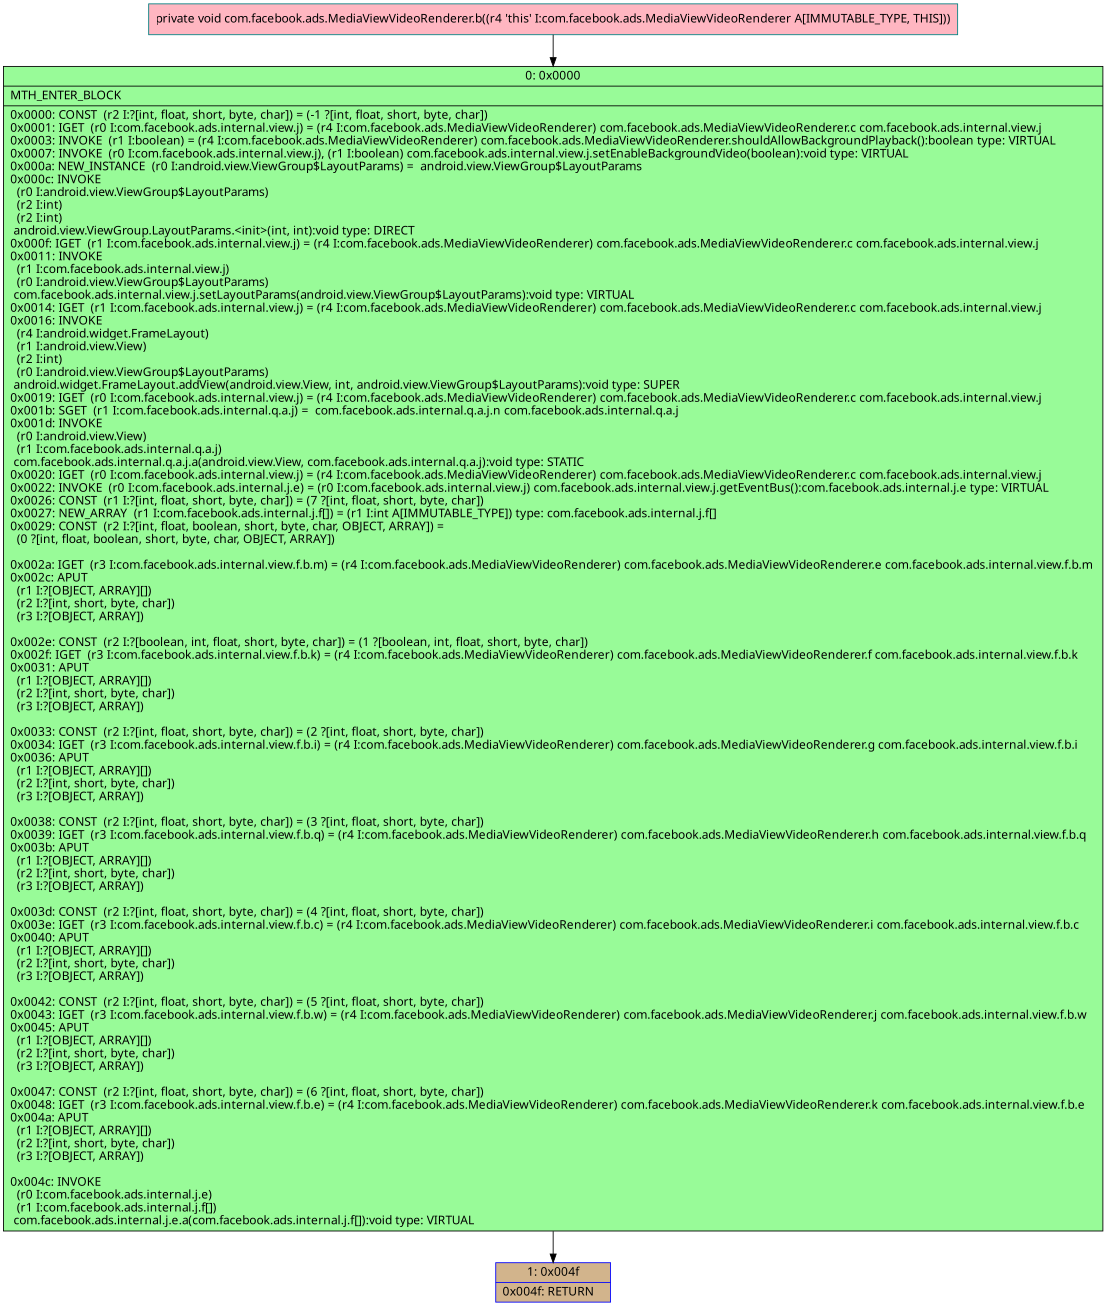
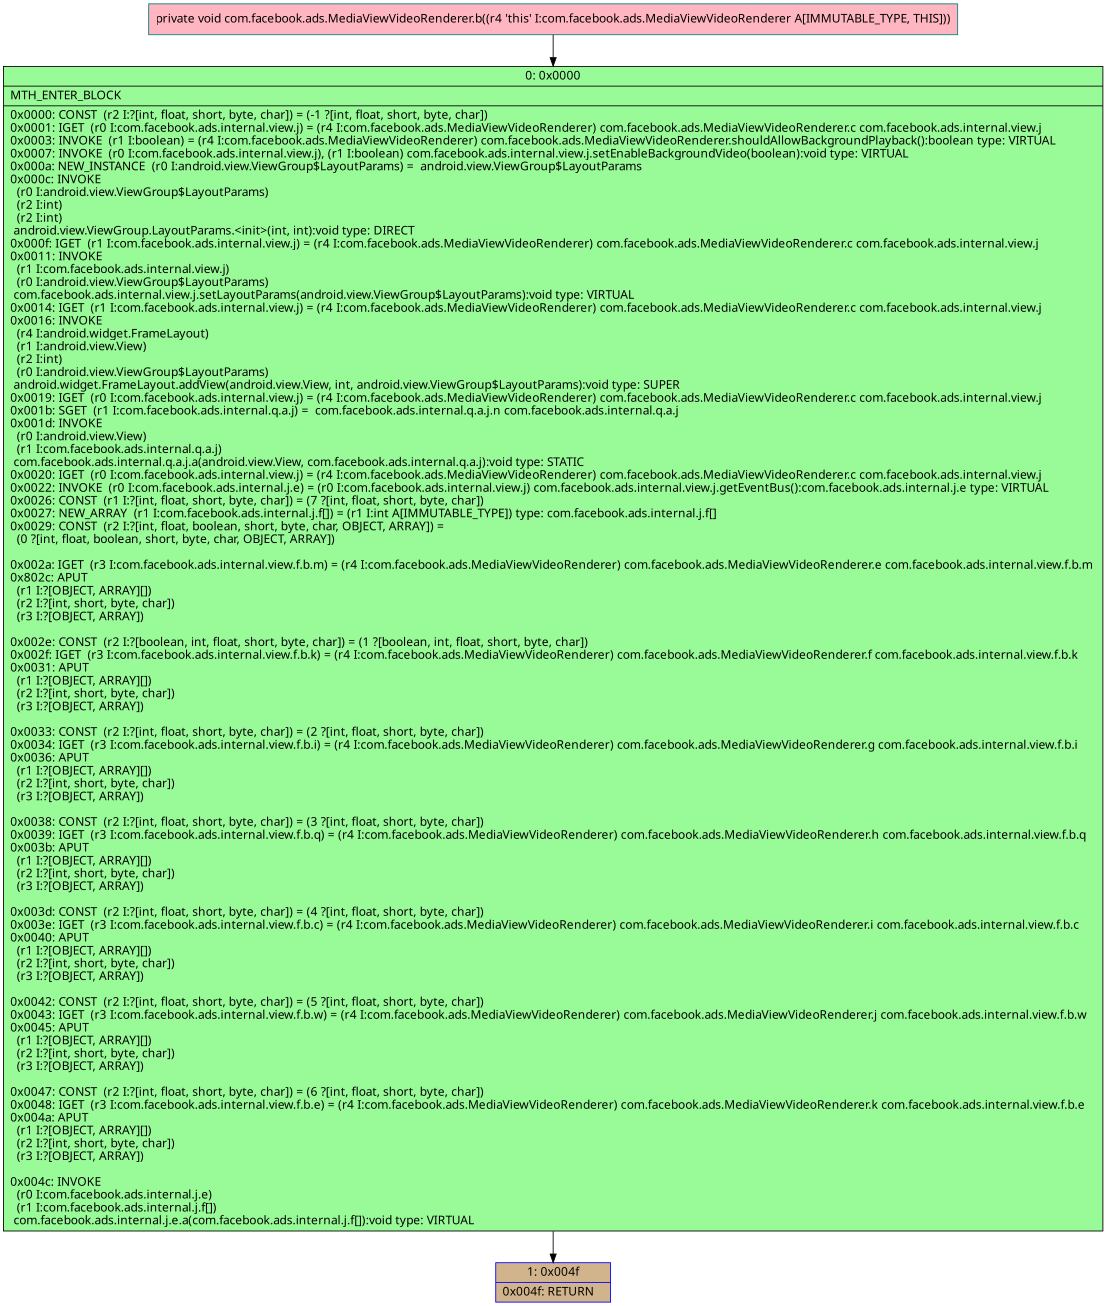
  digraph {
    fontname="Noto Sans"
    node [shape=record style=filled fontname="Noto Sans"]
    edge [fontname="Noto Sans"]
-   n1 [label="{0\:\ 0x0000|MTH_ENTER_BLOCK\l|0x0000: CONST  (r2 I:?[int, float, short, byte, char]) = (\-1 ?[int, float, short, byte, char]) \l0x0001: IGET  (r0 I:com.facebook.ads.internal.view.j) = (r4 I:com.facebook.ads.MediaViewVideoRenderer) com.facebook.ads.MediaViewVideoRenderer.c com.facebook.ads.internal.view.j \l0x0003: INVOKE  (r1 I:boolean) = (r4 I:com.facebook.ads.MediaViewVideoRenderer) com.facebook.ads.MediaViewVideoRenderer.shouldAllowBackgroundPlayback():boolean type: VIRTUAL \l0x0007: INVOKE  (r0 I:com.facebook.ads.internal.view.j), (r1 I:boolean) com.facebook.ads.internal.view.j.setEnableBackgroundVideo(boolean):void type: VIRTUAL \l0x000a: NEW_INSTANCE  (r0 I:android.view.ViewGroup$LayoutParams) =  android.view.ViewGroup$LayoutParams \l0x000c: INVOKE  \l  (r0 I:android.view.ViewGroup$LayoutParams)\l  (r2 I:int)\l  (r2 I:int)\l android.view.ViewGroup.LayoutParams.\<init\>(int, int):void type: DIRECT \l0x000f: IGET  (r1 I:com.facebook.ads.internal.view.j) = (r4 I:com.facebook.ads.MediaViewVideoRenderer) com.facebook.ads.MediaViewVideoRenderer.c com.facebook.ads.internal.view.j \l0x0011: INVOKE  \l  (r1 I:com.facebook.ads.internal.view.j)\l  (r0 I:android.view.ViewGroup$LayoutParams)\l com.facebook.ads.internal.view.j.setLayoutParams(android.view.ViewGroup$LayoutParams):void type: VIRTUAL \l0x0014: IGET  (r1 I:com.facebook.ads.internal.view.j) = (r4 I:com.facebook.ads.MediaViewVideoRenderer) com.facebook.ads.MediaViewVideoRenderer.c com.facebook.ads.internal.view.j \l0x0016: INVOKE  \l  (r4 I:android.widget.FrameLayout)\l  (r1 I:android.view.View)\l  (r2 I:int)\l  (r0 I:android.view.ViewGroup$LayoutParams)\l android.widget.FrameLayout.addView(android.view.View, int, android.view.ViewGroup$LayoutParams):void type: SUPER \l0x0019: IGET  (r0 I:com.facebook.ads.internal.view.j) = (r4 I:com.facebook.ads.MediaViewVideoRenderer) com.facebook.ads.MediaViewVideoRenderer.c com.facebook.ads.internal.view.j \l0x001b: SGET  (r1 I:com.facebook.ads.internal.q.a.j) =  com.facebook.ads.internal.q.a.j.n com.facebook.ads.internal.q.a.j \l0x001d: INVOKE  \l  (r0 I:android.view.View)\l  (r1 I:com.facebook.ads.internal.q.a.j)\l com.facebook.ads.internal.q.a.j.a(android.view.View, com.facebook.ads.internal.q.a.j):void type: STATIC \l0x0020: IGET  (r0 I:com.facebook.ads.internal.view.j) = (r4 I:com.facebook.ads.MediaViewVideoRenderer) com.facebook.ads.MediaViewVideoRenderer.c com.facebook.ads.internal.view.j \l0x0022: INVOKE  (r0 I:com.facebook.ads.internal.j.e) = (r0 I:com.facebook.ads.internal.view.j) com.facebook.ads.internal.view.j.getEventBus():com.facebook.ads.internal.j.e type: VIRTUAL \l0x0026: CONST  (r1 I:?[int, float, short, byte, char]) = (7 ?[int, float, short, byte, char]) \l0x0027: NEW_ARRAY  (r1 I:com.facebook.ads.internal.j.f[]) = (r1 I:int A[IMMUTABLE_TYPE]) type: com.facebook.ads.internal.j.f[] \l0x0029: CONST  (r2 I:?[int, float, boolean, short, byte, char, OBJECT, ARRAY]) = \l  (0 ?[int, float, boolean, short, byte, char, OBJECT, ARRAY])\l \l0x002a: IGET  (r3 I:com.facebook.ads.internal.view.f.b.m) = (r4 I:com.facebook.ads.MediaViewVideoRenderer) com.facebook.ads.MediaViewVideoRenderer.e com.facebook.ads.internal.view.f.b.m \l0x002c: APUT  \l  (r1 I:?[OBJECT, ARRAY][])\l  (r2 I:?[int, short, byte, char])\l  (r3 I:?[OBJECT, ARRAY])\l \l0x002e: CONST  (r2 I:?[boolean, int, float, short, byte, char]) = (1 ?[boolean, int, float, short, byte, char]) \l0x002f: IGET  (r3 I:com.facebook.ads.internal.view.f.b.k) = (r4 I:com.facebook.ads.MediaViewVideoRenderer) com.facebook.ads.MediaViewVideoRenderer.f com.facebook.ads.internal.view.f.b.k \l0x0031: APUT  \l  (r1 I:?[OBJECT, ARRAY][])\l  (r2 I:?[int, short, byte, char])\l  (r3 I:?[OBJECT, ARRAY])\l \l0x0033: CONST  (r2 I:?[int, float, short, byte, char]) = (2 ?[int, float, short, byte, char]) \l0x0034: IGET  (r3 I:com.facebook.ads.internal.view.f.b.i) = (r4 I:com.facebook.ads.MediaViewVideoRenderer) com.facebook.ads.MediaViewVideoRenderer.g com.facebook.ads.internal.view.f.b.i \l0x0036: APUT  \l  (r1 I:?[OBJECT, ARRAY][])\l  (r2 I:?[int, short, byte, char])\l  (r3 I:?[OBJECT, ARRAY])\l \l0x0038: CONST  (r2 I:?[int, float, short, byte, char]) = (3 ?[int, float, short, byte, char]) \l0x0039: IGET  (r3 I:com.facebook.ads.internal.view.f.b.q) = (r4 I:com.facebook.ads.MediaViewVideoRenderer) com.facebook.ads.MediaViewVideoRenderer.h com.facebook.ads.internal.view.f.b.q \l0x003b: APUT  \l  (r1 I:?[OBJECT, ARRAY][])\l  (r2 I:?[int, short, byte, char])\l  (r3 I:?[OBJECT, ARRAY])\l \l0x003d: CONST  (r2 I:?[int, float, short, byte, char]) = (4 ?[int, float, short, byte, char]) \l0x003e: IGET  (r3 I:com.facebook.ads.internal.view.f.b.c) = (r4 I:com.facebook.ads.MediaViewVideoRenderer) com.facebook.ads.MediaViewVideoRenderer.i com.facebook.ads.internal.view.f.b.c \l0x0040: APUT  \l  (r1 I:?[OBJECT, ARRAY][])\l  (r2 I:?[int, short, byte, char])\l  (r3 I:?[OBJECT, ARRAY])\l \l0x0042: CONST  (r2 I:?[int, float, short, byte, char]) = (5 ?[int, float, short, byte, char]) \l0x0043: IGET  (r3 I:com.facebook.ads.internal.view.f.b.w) = (r4 I:com.facebook.ads.MediaViewVideoRenderer) com.facebook.ads.MediaViewVideoRenderer.j com.facebook.ads.internal.view.f.b.w \l0x0045: APUT  \l  (r1 I:?[OBJECT, ARRAY][])\l  (r2 I:?[int, short, byte, char])\l  (r3 I:?[OBJECT, ARRAY])\l \l0x0047: CONST  (r2 I:?[int, float, short, byte, char]) = (6 ?[int, float, short, byte, char]) \l0x0048: IGET  (r3 I:com.facebook.ads.internal.view.f.b.e) = (r4 I:com.facebook.ads.MediaViewVideoRenderer) com.facebook.ads.MediaViewVideoRenderer.k com.facebook.ads.internal.view.f.b.e \l0x004a: APUT  \l  (r1 I:?[OBJECT, ARRAY][])\l  (r2 I:?[int, short, byte, char])\l  (r3 I:?[OBJECT, ARRAY])\l \l0x004c: INVOKE  \l  (r0 I:com.facebook.ads.internal.j.e)\l  (r1 I:com.facebook.ads.internal.j.f[])\l com.facebook.ads.internal.j.e.a(com.facebook.ads.internal.j.f[]):void type: VIRTUAL \l}" fillcolor=palegreen color=black]
+   n1 [label="{0\:\ 0x0000|MTH_ENTER_BLOCK\l|0x0000: CONST  (r2 I:?[int, float, short, byte, char]) = (\-1 ?[int, float, short, byte, char]) \l0x0001: IGET  (r0 I:com.facebook.ads.internal.view.j) = (r4 I:com.facebook.ads.MediaViewVideoRenderer) com.facebook.ads.MediaViewVideoRenderer.c com.facebook.ads.internal.view.j \l0x0003: INVOKE  (r1 I:boolean) = (r4 I:com.facebook.ads.MediaViewVideoRenderer) com.facebook.ads.MediaViewVideoRenderer.shouldAllowBackgroundPlayback():boolean type: VIRTUAL \l0x0007: INVOKE  (r0 I:com.facebook.ads.internal.view.j), (r1 I:boolean) com.facebook.ads.internal.view.j.setEnableBackgroundVideo(boolean):void type: VIRTUAL \l0x000a: NEW_INSTANCE  (r0 I:android.view.ViewGroup$LayoutParams) =  android.view.ViewGroup$LayoutParams \l0x000c: INVOKE  \l  (r0 I:android.view.ViewGroup$LayoutParams)\l  (r2 I:int)\l  (r2 I:int)\l android.view.ViewGroup.LayoutParams.\<init\>(int, int):void type: DIRECT \l0x000f: IGET  (r1 I:com.facebook.ads.internal.view.j) = (r4 I:com.facebook.ads.MediaViewVideoRenderer) com.facebook.ads.MediaViewVideoRenderer.c com.facebook.ads.internal.view.j \l0x0011: INVOKE  \l  (r1 I:com.facebook.ads.internal.view.j)\l  (r0 I:android.view.ViewGroup$LayoutParams)\l com.facebook.ads.internal.view.j.setLayoutParams(android.view.ViewGroup$LayoutParams):void type: VIRTUAL \l0x0014: IGET  (r1 I:com.facebook.ads.internal.view.j) = (r4 I:com.facebook.ads.MediaViewVideoRenderer) com.facebook.ads.MediaViewVideoRenderer.c com.facebook.ads.internal.view.j \l0x0016: INVOKE  \l  (r4 I:android.widget.FrameLayout)\l  (r1 I:android.view.View)\l  (r2 I:int)\l  (r0 I:android.view.ViewGroup$LayoutParams)\l android.widget.FrameLayout.addView(android.view.View, int, android.view.ViewGroup$LayoutParams):void type: SUPER \l0x0019: IGET  (r0 I:com.facebook.ads.internal.view.j) = (r4 I:com.facebook.ads.MediaViewVideoRenderer) com.facebook.ads.MediaViewVideoRenderer.c com.facebook.ads.internal.view.j \l0x001b: SGET  (r1 I:com.facebook.ads.internal.q.a.j) =  com.facebook.ads.internal.q.a.j.n com.facebook.ads.internal.q.a.j \l0x001d: INVOKE  \l  (r0 I:android.view.View)\l  (r1 I:com.facebook.ads.internal.q.a.j)\l com.facebook.ads.internal.q.a.j.a(android.view.View, com.facebook.ads.internal.q.a.j):void type: STATIC \l0x0020: IGET  (r0 I:com.facebook.ads.internal.view.j) = (r4 I:com.facebook.ads.MediaViewVideoRenderer) com.facebook.ads.MediaViewVideoRenderer.c com.facebook.ads.internal.view.j \l0x0022: INVOKE  (r0 I:com.facebook.ads.internal.j.e) = (r0 I:com.facebook.ads.internal.view.j) com.facebook.ads.internal.view.j.getEventBus():com.facebook.ads.internal.j.e type: VIRTUAL \l0x0026: CONST  (r1 I:?[int, float, short, byte, char]) = (7 ?[int, float, short, byte, char]) \l0x0027: NEW_ARRAY  (r1 I:com.facebook.ads.internal.j.f[]) = (r1 I:int A[IMMUTABLE_TYPE]) type: com.facebook.ads.internal.j.f[] \l0x0029: CONST  (r2 I:?[int, float, boolean, short, byte, char, OBJECT, ARRAY]) = \l  (0 ?[int, float, boolean, short, byte, char, OBJECT, ARRAY])\l \l0x002a: IGET  (r3 I:com.facebook.ads.internal.view.f.b.m) = (r4 I:com.facebook.ads.MediaViewVideoRenderer) com.facebook.ads.MediaViewVideoRenderer.e com.facebook.ads.internal.view.f.b.m \l0x802c: APUT  \l  (r1 I:?[OBJECT, ARRAY][])\l  (r2 I:?[int, short, byte, char])\l  (r3 I:?[OBJECT, ARRAY])\l \l0x002e: CONST  (r2 I:?[boolean, int, float, short, byte, char]) = (1 ?[boolean, int, float, short, byte, char]) \l0x002f: IGET  (r3 I:com.facebook.ads.internal.view.f.b.k) = (r4 I:com.facebook.ads.MediaViewVideoRenderer) com.facebook.ads.MediaViewVideoRenderer.f com.facebook.ads.internal.view.f.b.k \l0x0031: APUT  \l  (r1 I:?[OBJECT, ARRAY][])\l  (r2 I:?[int, short, byte, char])\l  (r3 I:?[OBJECT, ARRAY])\l \l0x0033: CONST  (r2 I:?[int, float, short, byte, char]) = (2 ?[int, float, short, byte, char]) \l0x0034: IGET  (r3 I:com.facebook.ads.internal.view.f.b.i) = (r4 I:com.facebook.ads.MediaViewVideoRenderer) com.facebook.ads.MediaViewVideoRenderer.g com.facebook.ads.internal.view.f.b.i \l0x0036: APUT  \l  (r1 I:?[OBJECT, ARRAY][])\l  (r2 I:?[int, short, byte, char])\l  (r3 I:?[OBJECT, ARRAY])\l \l0x0038: CONST  (r2 I:?[int, float, short, byte, char]) = (3 ?[int, float, short, byte, char]) \l0x0039: IGET  (r3 I:com.facebook.ads.internal.view.f.b.q) = (r4 I:com.facebook.ads.MediaViewVideoRenderer) com.facebook.ads.MediaViewVideoRenderer.h com.facebook.ads.internal.view.f.b.q \l0x003b: APUT  \l  (r1 I:?[OBJECT, ARRAY][])\l  (r2 I:?[int, short, byte, char])\l  (r3 I:?[OBJECT, ARRAY])\l \l0x003d: CONST  (r2 I:?[int, float, short, byte, char]) = (4 ?[int, float, short, byte, char]) \l0x003e: IGET  (r3 I:com.facebook.ads.internal.view.f.b.c) = (r4 I:com.facebook.ads.MediaViewVideoRenderer) com.facebook.ads.MediaViewVideoRenderer.i com.facebook.ads.internal.view.f.b.c \l0x0040: APUT  \l  (r1 I:?[OBJECT, ARRAY][])\l  (r2 I:?[int, short, byte, char])\l  (r3 I:?[OBJECT, ARRAY])\l \l0x0042: CONST  (r2 I:?[int, float, short, byte, char]) = (5 ?[int, float, short, byte, char]) \l0x0043: IGET  (r3 I:com.facebook.ads.internal.view.f.b.w) = (r4 I:com.facebook.ads.MediaViewVideoRenderer) com.facebook.ads.MediaViewVideoRenderer.j com.facebook.ads.internal.view.f.b.w \l0x0045: APUT  \l  (r1 I:?[OBJECT, ARRAY][])\l  (r2 I:?[int, short, byte, char])\l  (r3 I:?[OBJECT, ARRAY])\l \l0x0047: CONST  (r2 I:?[int, float, short, byte, char]) = (6 ?[int, float, short, byte, char]) \l0x0048: IGET  (r3 I:com.facebook.ads.internal.view.f.b.e) = (r4 I:com.facebook.ads.MediaViewVideoRenderer) com.facebook.ads.MediaViewVideoRenderer.k com.facebook.ads.internal.view.f.b.e \l0x004a: APUT  \l  (r1 I:?[OBJECT, ARRAY][])\l  (r2 I:?[int, short, byte, char])\l  (r3 I:?[OBJECT, ARRAY])\l \l0x004c: INVOKE  \l  (r0 I:com.facebook.ads.internal.j.e)\l  (r1 I:com.facebook.ads.internal.j.f[])\l com.facebook.ads.internal.j.e.a(com.facebook.ads.internal.j.f[]):void type: VIRTUAL \l}" fillcolor=palegreen color=black]
    n2 [label="{1\:\ 0x004f|0x004f: RETURN   \l}" fillcolor=tan color=blue]
    n3 [label="{private void com.facebook.ads.MediaViewVideoRenderer.b((r4 'this' I:com.facebook.ads.MediaViewVideoRenderer A[IMMUTABLE_TYPE, THIS])) }" fillcolor=lightpink color=teal]
    n1 -> n2
    n3 -> n1
  }
